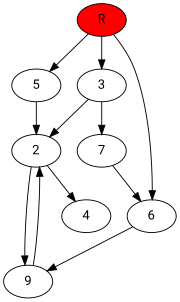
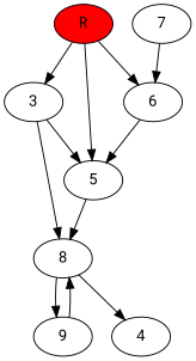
  digraph {
    fontname="Roboto Mono"
    node [fontname="Roboto Mono"]
    edge [fontname="Roboto Mono"]
    5
-   8 [label=2]
+   8
    n3 [label=9]
    4
    3
    7
    6
    R [fillcolor="#ff0000" style=filled]
    5 -> 8
    8 -> n3
    8 -> 4
    n3 -> 8
    3 -> 8
-   3 -> 7
+   3 -> 5
    7 -> 6
-   6 -> n3
+   6 -> 5
    R -> 5
    R -> 3
    R -> 6
  }
